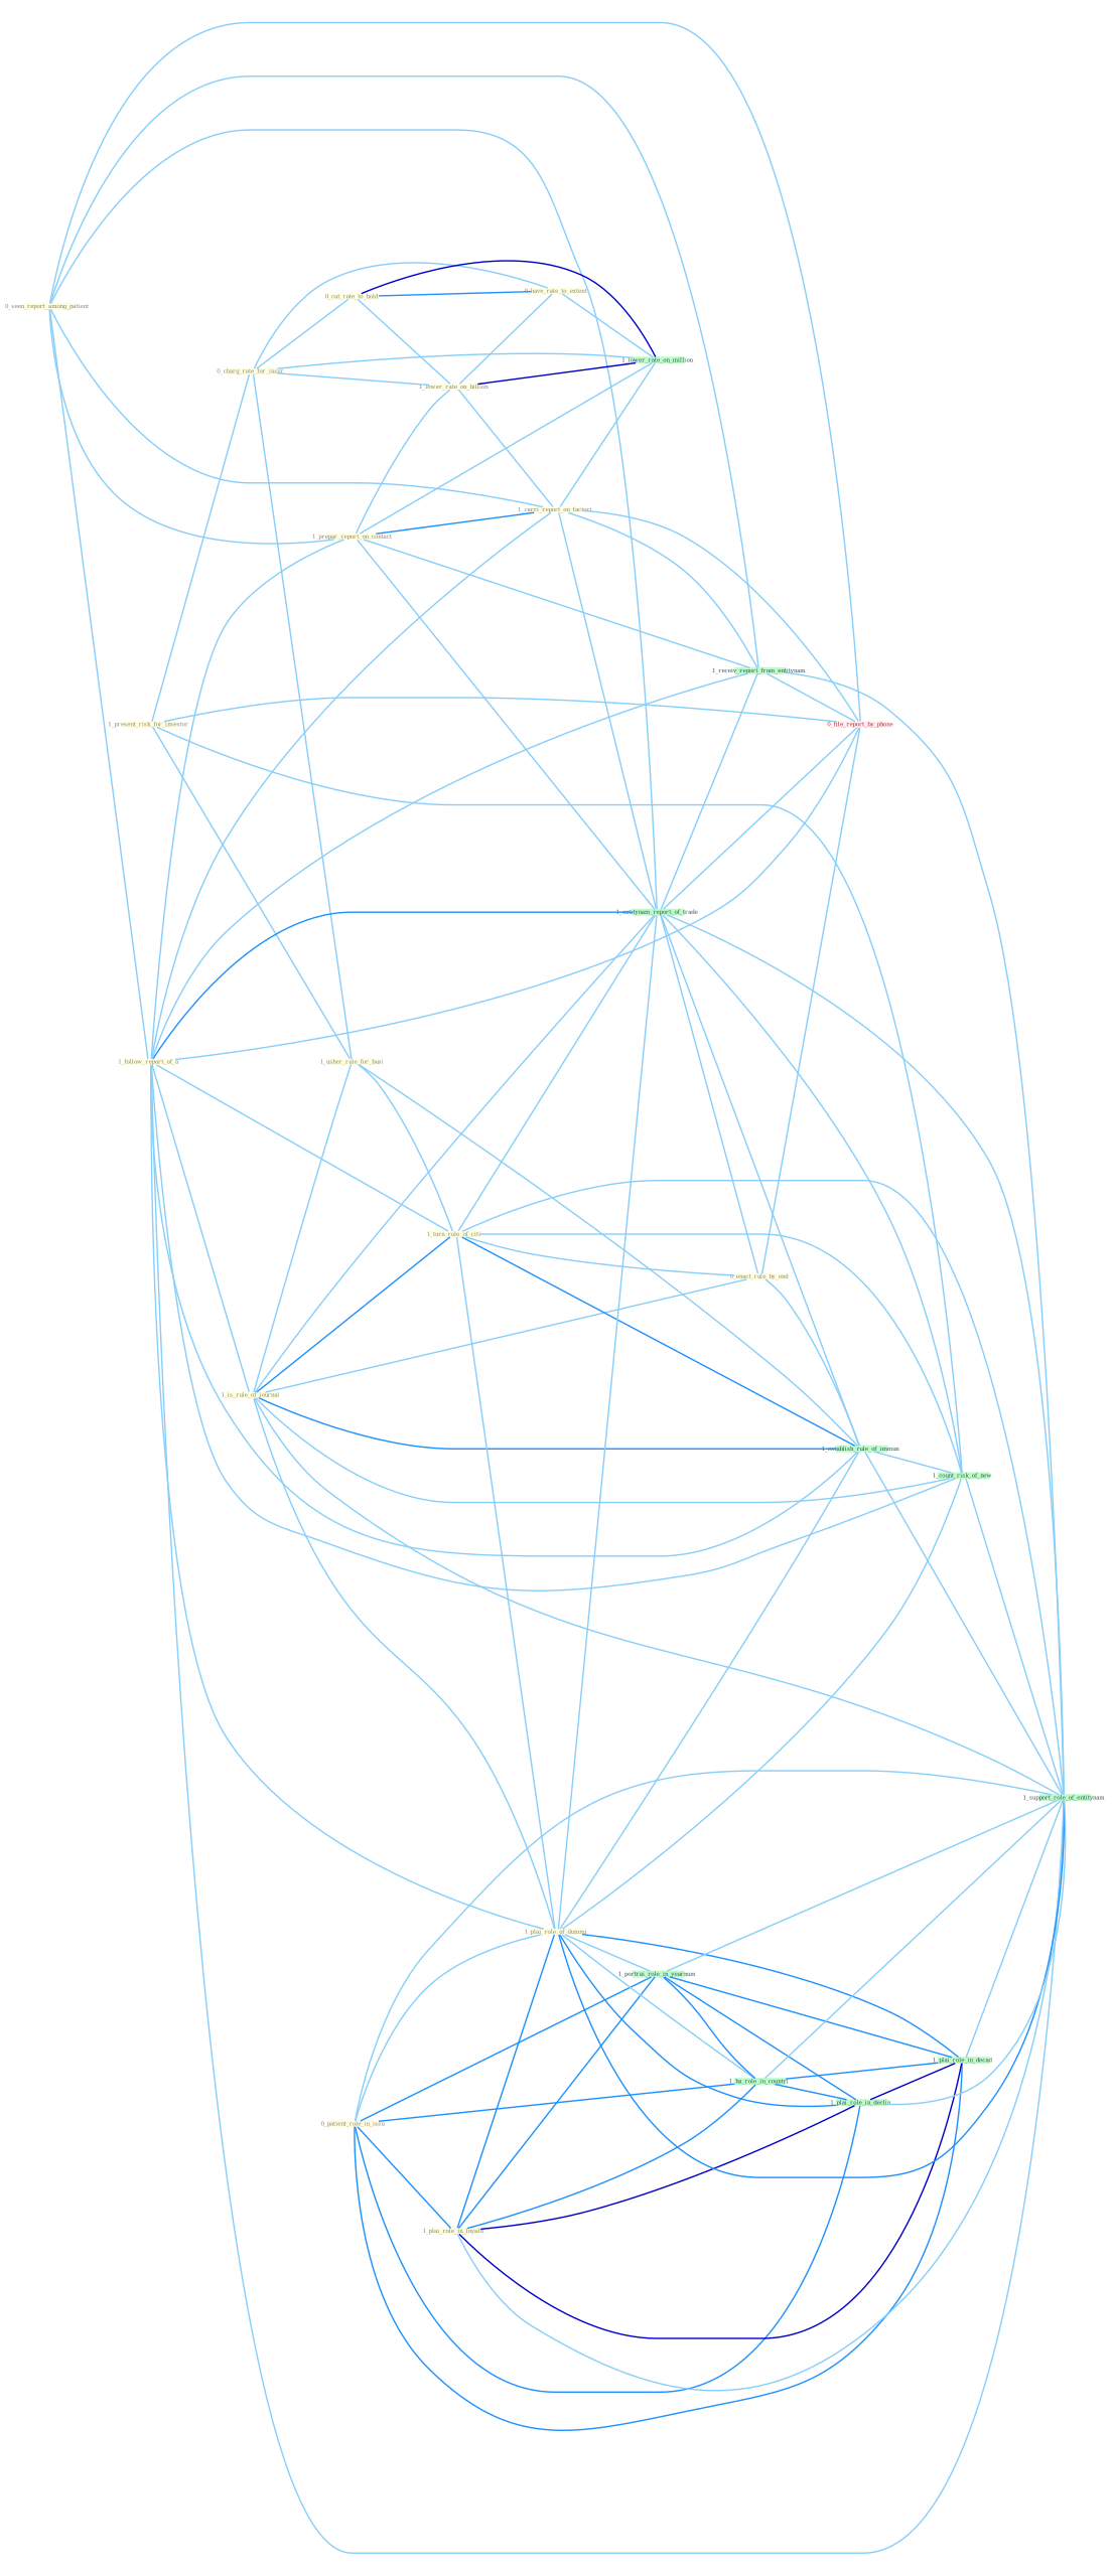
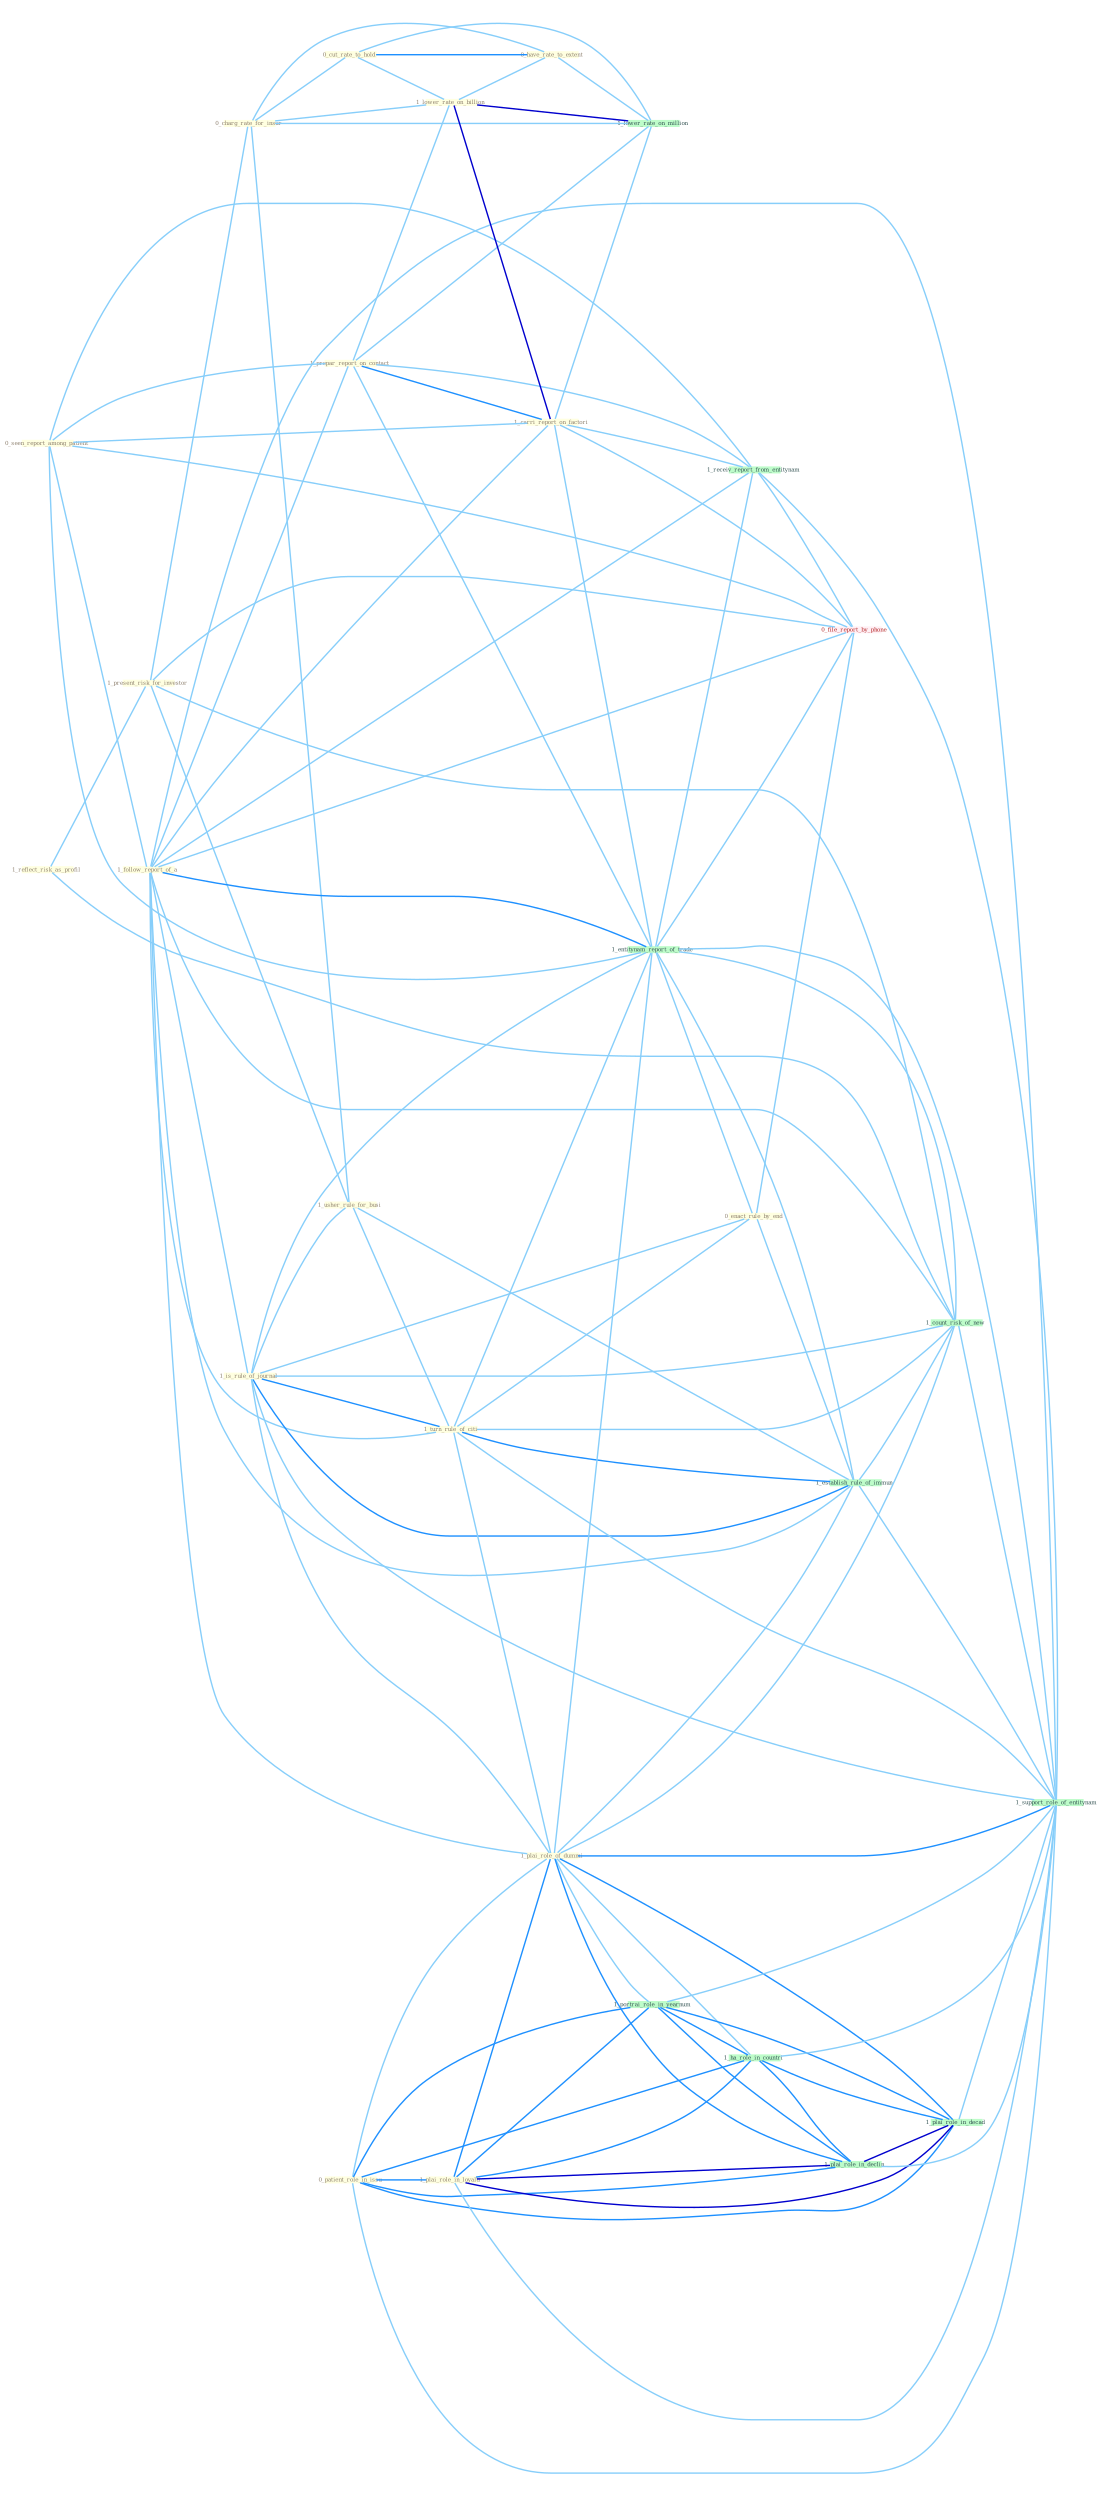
  graph {
    rankdir=LR
    node [color="#ffffe0" fixedsize=true fontcolor="#8b7d6b" fontsize=4 shape=polygon style=filled]
    edge [color="#87cefa" w=1]
+   "1_reflect_risk_as_profil " [height=.06 width=.5]
    "1_present_risk_for_investor " [height=.06 width=.5]
    "0_charg_rate_for_insur " [height=.06 width=.5]
    "0_seen_report_among_patient " [height=.06 width=.5]
    "1_follow_report_of_a " [height=.06 width=.5]
    n6 [height=.06 label="0_patient_role_in_issu" width=.5]
    "1_is_rule_of_journal " [height=.06 width=.5]
    "1_usher_rule_for_busi " [height=.06 width=.5]
    "1_turn_rule_of_citi " [height=.06 width=.5]
    "1_prepar_report_on_contact " [height=.06 width=.5]
    "0_cut_rate_to_hold " [height=.06 width=.5]
    "1_lower_rate_on_billion " [height=.06 width=.5]
    "1_plai_role_in_loyalti " [height=.06 width=.5]
    "0_enact_rule_by_end " [height=.06 width=.5]
    "1_plai_role_of_dummi " [height=.06 width=.5]
    "0_have_rate_to_extent " [height=.06 width=.5]
    "1_carri_report_on_factori " [height=.06 width=.5]
    "0_file_report_by_phone " [color="#fff0f5" fontcolor="#b22222" height=.06 width=.5]
    "1_count_risk_of_new " [color="#BDFCC9" fontcolor="#2f4f4f" height=.06 width=.5]
    "1_lower_rate_on_million " [color="#BDFCC9" fontcolor="#2f4f4f" height=.06 width=.5]
    "1_entitynam_report_of_trade " [color="#BDFCC9" fontcolor="#2f4f4f" height=.06 width=.5]
    "1_receiv_report_from_entitynam " [color="#BDFCC9" fontcolor="#2f4f4f" height=.06 width=.5]
    "1_establish_rule_of_immun " [color="#BDFCC9" fontcolor="#2f4f4f" height=.06 width=.5]
    "1_support_role_of_entitynam " [color="#BDFCC9" fontcolor="#2f4f4f" height=.06 width=.5]
    "1_portrai_role_in_yearnum " [color="#BDFCC9" fontcolor="#2f4f4f" height=.06 width=.5]
    "1_ha_role_in_countri " [color="#BDFCC9" fontcolor="#2f4f4f" height=.06 width=.5]
    "1_plai_role_in_declin " [color="#BDFCC9" fontcolor="#2f4f4f" height=.06 width=.5]
    "1_plai_role_in_decad " [color="#BDFCC9" fontcolor="#2f4f4f" height=.06 width=.5]
    subgraph sub_1 {
+     "1_reflect_risk_as_profil "
      "1_present_risk_for_investor "
      "0_charg_rate_for_insur "
      "0_seen_report_among_patient "
      "1_follow_report_of_a "
      n6
      "1_is_rule_of_journal "
      "1_usher_rule_for_busi "
      "1_turn_rule_of_citi "
      "1_prepar_report_on_contact "
      "0_cut_rate_to_hold "
      "1_lower_rate_on_billion "
      "1_plai_role_in_loyalti "
      "0_enact_rule_by_end "
      "1_plai_role_of_dummi "
      "0_have_rate_to_extent "
      "1_carri_report_on_factori "
    }
    subgraph sub_2 {
      "0_file_report_by_phone "
    }
+   "1_reflect_risk_as_profil " -- "1_present_risk_for_investor "
+   "1_reflect_risk_as_profil " -- "1_count_risk_of_new "
    "1_present_risk_for_investor " -- "0_charg_rate_for_insur "
    "1_present_risk_for_investor " -- "1_usher_rule_for_busi "
    "1_present_risk_for_investor " -- "0_file_report_by_phone "
    "1_present_risk_for_investor " -- "1_count_risk_of_new "
    "0_charg_rate_for_insur " -- "1_usher_rule_for_busi "
    "0_charg_rate_for_insur " -- "0_cut_rate_to_hold "
    "0_charg_rate_for_insur " -- "1_lower_rate_on_billion "
    "0_charg_rate_for_insur " -- "0_have_rate_to_extent "
    "0_charg_rate_for_insur " -- "1_lower_rate_on_million "
    "0_seen_report_among_patient " -- "1_follow_report_of_a "
    "0_seen_report_among_patient " -- "1_prepar_report_on_contact "
    "0_seen_report_among_patient " -- "1_carri_report_on_factori "
    "0_seen_report_among_patient " -- "0_file_report_by_phone "
    "0_seen_report_among_patient " -- "1_entitynam_report_of_trade "
    "0_seen_report_among_patient " -- "1_receiv_report_from_entitynam "
    "1_follow_report_of_a " -- "1_is_rule_of_journal "
    "1_follow_report_of_a " -- "1_turn_rule_of_citi "
    "1_follow_report_of_a " -- "1_prepar_report_on_contact "
    "1_follow_report_of_a " -- "1_plai_role_of_dummi "
    "1_follow_report_of_a " -- "1_carri_report_on_factori "
    "1_follow_report_of_a " -- "0_file_report_by_phone "
    "1_follow_report_of_a " -- "1_count_risk_of_new "
    "1_follow_report_of_a " -- "1_entitynam_report_of_trade " [color="#1e90ff" w=2]
    "1_follow_report_of_a " -- "1_receiv_report_from_entitynam "
    "1_follow_report_of_a " -- "1_establish_rule_of_immun "
    "1_follow_report_of_a " -- "1_support_role_of_entitynam "
    n6 -- "1_plai_role_in_loyalti " [color="#1e90ff" w=2]
    n6 -- "1_plai_role_of_dummi "
    n6 -- "1_support_role_of_entitynam "
    n6 -- "1_portrai_role_in_yearnum " [color="#1e90ff" w=2]
    n6 -- "1_ha_role_in_countri " [color="#1e90ff" w=2]
    n6 -- "1_plai_role_in_declin " [color="#1e90ff" w=2]
    n6 -- "1_plai_role_in_decad " [color="#1e90ff" w=2]
    "1_is_rule_of_journal " -- "1_usher_rule_for_busi "
    "1_is_rule_of_journal " -- "1_turn_rule_of_citi " [color="#1e90ff" w=2]
    "1_is_rule_of_journal " -- "0_enact_rule_by_end "
    "1_is_rule_of_journal " -- "1_plai_role_of_dummi "
    "1_is_rule_of_journal " -- "1_count_risk_of_new "
    "1_is_rule_of_journal " -- "1_entitynam_report_of_trade "
    "1_is_rule_of_journal " -- "1_establish_rule_of_immun " [color="#1e90ff" w=2]
    "1_is_rule_of_journal " -- "1_support_role_of_entitynam "
    "1_usher_rule_for_busi " -- "1_turn_rule_of_citi "
    "1_usher_rule_for_busi " -- "1_establish_rule_of_immun "
    "1_turn_rule_of_citi " -- "0_enact_rule_by_end "
    "1_turn_rule_of_citi " -- "1_plai_role_of_dummi "
    "1_turn_rule_of_citi " -- "1_count_risk_of_new "
    "1_turn_rule_of_citi " -- "1_entitynam_report_of_trade "
    "1_turn_rule_of_citi " -- "1_establish_rule_of_immun " [color="#1e90ff" w=2]
    "1_turn_rule_of_citi " -- "1_support_role_of_entitynam "
    "1_prepar_report_on_contact " -- "1_lower_rate_on_billion "
    "1_prepar_report_on_contact " -- "1_carri_report_on_factori " [color="#1e90ff" w=2]
    "1_prepar_report_on_contact " -- "1_lower_rate_on_million "
    "1_prepar_report_on_contact " -- "1_entitynam_report_of_trade "
    "1_prepar_report_on_contact " -- "1_receiv_report_from_entitynam "
    "0_cut_rate_to_hold " -- "1_lower_rate_on_billion "
    "0_cut_rate_to_hold " -- "0_have_rate_to_extent " [color="#1e90ff" w=2]
-   "0_cut_rate_to_hold " -- "1_lower_rate_on_million " [color="#0000cd"]
+   "0_cut_rate_to_hold " -- "1_lower_rate_on_million "
    "1_lower_rate_on_billion " -- "0_have_rate_to_extent "
-   "1_lower_rate_on_billion " -- "1_carri_report_on_factori "
+   "1_lower_rate_on_billion " -- "1_carri_report_on_factori " [color="#0000cd"]
    "1_lower_rate_on_billion " -- "1_lower_rate_on_million " [color="#0000cd" w=3]
    "1_plai_role_in_loyalti " -- "1_plai_role_of_dummi " [color="#1e90ff" w=2]
    "1_plai_role_in_loyalti " -- "1_support_role_of_entitynam "
    "1_plai_role_in_loyalti " -- "1_portrai_role_in_yearnum " [color="#1e90ff" w=2]
    "1_plai_role_in_loyalti " -- "1_ha_role_in_countri " [color="#1e90ff" w=2]
    "1_plai_role_in_loyalti " -- "1_plai_role_in_declin " [color="#0000cd" w=3]
    "1_plai_role_in_loyalti " -- "1_plai_role_in_decad " [color="#0000cd" w=3]
    "0_enact_rule_by_end " -- "0_file_report_by_phone "
    "0_enact_rule_by_end " -- "1_establish_rule_of_immun "
    "1_plai_role_of_dummi " -- "1_count_risk_of_new "
    "1_plai_role_of_dummi " -- "1_entitynam_report_of_trade "
    "1_plai_role_of_dummi " -- "1_establish_rule_of_immun "
    "1_plai_role_of_dummi " -- "1_support_role_of_entitynam " [color="#1e90ff" w=2]
    "1_plai_role_of_dummi " -- "1_portrai_role_in_yearnum "
    "1_plai_role_of_dummi " -- "1_ha_role_in_countri "
    "1_plai_role_of_dummi " -- "1_plai_role_in_declin " [color="#1e90ff" w=2]
    "1_plai_role_of_dummi " -- "1_plai_role_in_decad " [color="#1e90ff" w=2]
    "0_have_rate_to_extent " -- "1_lower_rate_on_million "
    "1_carri_report_on_factori " -- "0_file_report_by_phone "
    "1_carri_report_on_factori " -- "1_lower_rate_on_million "
    "1_carri_report_on_factori " -- "1_entitynam_report_of_trade "
    "1_carri_report_on_factori " -- "1_receiv_report_from_entitynam "
    "1_count_risk_of_new " -- "1_support_role_of_entitynam "
    "1_entitynam_report_of_trade " -- "0_enact_rule_by_end "
    "1_entitynam_report_of_trade " -- "0_file_report_by_phone "
    "1_entitynam_report_of_trade " -- "1_count_risk_of_new "
    "1_entitynam_report_of_trade " -- "1_receiv_report_from_entitynam "
    "1_entitynam_report_of_trade " -- "1_establish_rule_of_immun "
    "1_entitynam_report_of_trade " -- "1_support_role_of_entitynam "
    "1_receiv_report_from_entitynam " -- "0_file_report_by_phone "
    "1_receiv_report_from_entitynam " -- "1_support_role_of_entitynam "
    "1_establish_rule_of_immun " -- "1_count_risk_of_new "
    "1_establish_rule_of_immun " -- "1_support_role_of_entitynam "
    "1_portrai_role_in_yearnum " -- "1_support_role_of_entitynam "
    "1_portrai_role_in_yearnum " -- "1_ha_role_in_countri " [color="#1e90ff" w=2]
    "1_portrai_role_in_yearnum " -- "1_plai_role_in_declin " [color="#1e90ff" w=2]
    "1_portrai_role_in_yearnum " -- "1_plai_role_in_decad " [color="#1e90ff" w=2]
    "1_ha_role_in_countri " -- "1_support_role_of_entitynam "
    "1_ha_role_in_countri " -- "1_plai_role_in_declin " [color="#1e90ff" w=2]
    "1_ha_role_in_countri " -- "1_plai_role_in_decad " [color="#1e90ff" w=2]
    "1_plai_role_in_declin " -- "1_support_role_of_entitynam "
    "1_plai_role_in_declin " -- "1_plai_role_in_decad " [color="#0000cd" w=3]
    "1_plai_role_in_decad " -- "1_support_role_of_entitynam "
  }
